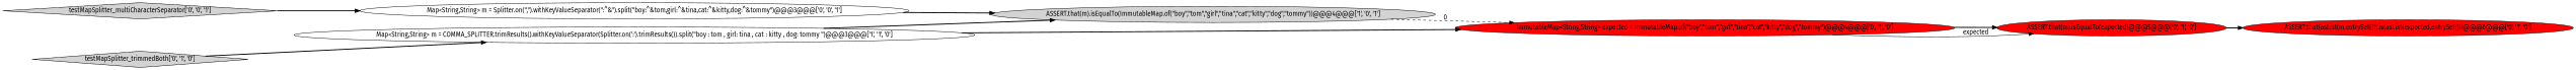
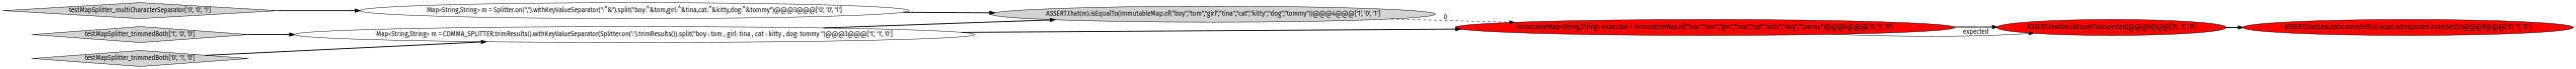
  digraph {
    rankdir=LR
    fontname="Fira Sans"
    node [fillcolor=lightgray shape=ellipse style=filled fontname="Fira Sans"]
    edge [style=bold fontname="Fira Sans"]
    n1 [fillcolor=red label="ASSERT.that(m).isEqualTo(expected)@@@5@@@['0', '1', '0']"]
    n2 [fillcolor=red label="ASSERT.that(asList(m.entrySet())).is(asList(expected.entrySet()))@@@6@@@['0', '1', '0']"]
    n3 [fillcolor=white label="Map<String,String> m = Splitter.on(\",\").withKeyValueSeparator(\":^&\").split(\"boy:^&tom,girl:^&tina,cat:^&kitty,dog:^&tommy\")@@@3@@@['0', '0', '1']"]
    n4 [label="ASSERT.that(m).isEqualTo(ImmutableMap.of(\"boy\",\"tom\",\"girl\",\"tina\",\"cat\",\"kitty\",\"dog\",\"tommy\"))@@@4@@@['1', '0', '1']"]
+   n5 [label="testMapSplitter_trimmedBoth['1', '0', '0']" shape=diamond]
    n6 [fillcolor=white label="Map<String,String> m = COMMA_SPLITTER.trimResults().withKeyValueSeparator(Splitter.on(':').trimResults()).split(\"boy : tom , girl: tina , cat : kitty , dog: tommy \")@@@3@@@['1', '1', '0']"]
    n7 [fillcolor=red label="ImmutableMap<String,String> expected = ImmutableMap.of(\"boy\",\"tom\",\"girl\",\"tina\",\"cat\",\"kitty\",\"dog\",\"tommy\")@@@4@@@['0', '1', '0']"]
    n8 [label="testMapSplitter_multiCharacterSeparator['0', '0', '1']" shape=diamond]
    n9 [label="testMapSplitter_trimmedBoth['0', '1', '0']" shape=diamond]
    n1 -> n2
    n3 -> n4
    n4 -> n7 [label=0 style=dashed]
+   n5 -> n6
    n6 -> n4
    n6 -> n7
    n7 -> n1
    n7 -> n1 [label=expected style=solid]
    n8 -> n3
    n9 -> n6
  }
